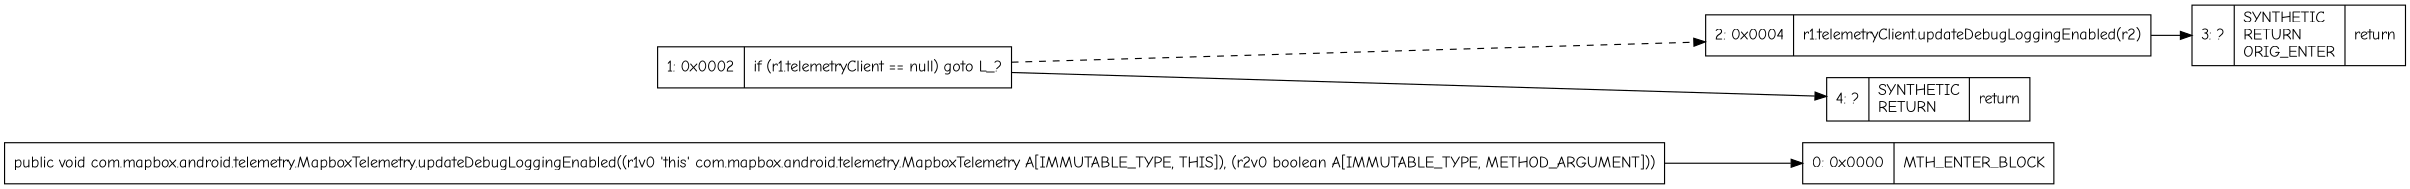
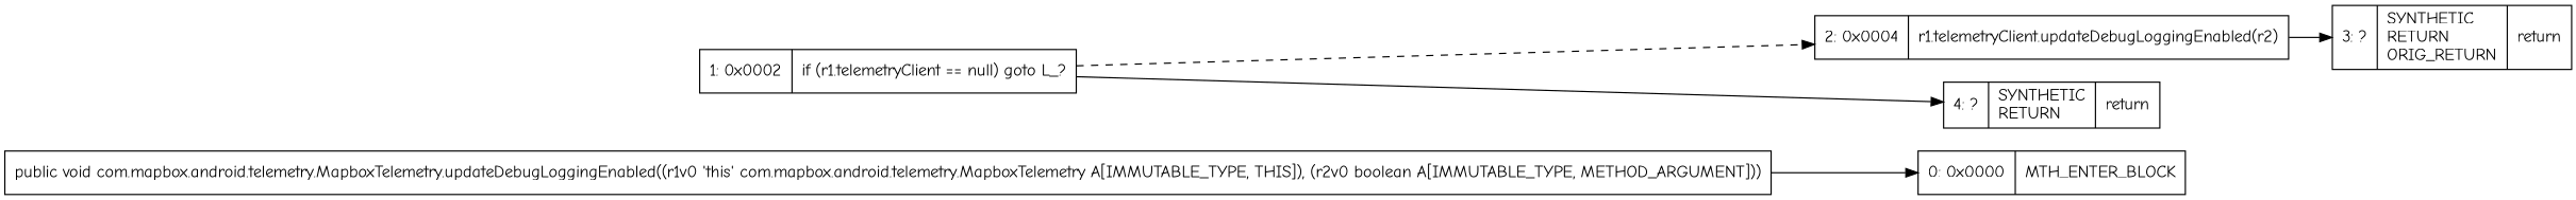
  digraph {
    fontname="Comic Neue"
    rankdir=LR
    node [fontname="Comic Neue" shape=record]
    edge [fontname="Comic Neue"]
    n1 [label="{0\:\ 0x0000|MTH_ENTER_BLOCK\l}"]
    n2 [label="{1\:\ 0x0002|if (r1.telemetryClient == null) goto L_?\l}"]
    n3 [label="{2\:\ 0x0004|r1.telemetryClient.updateDebugLoggingEnabled(r2)\l}"]
    n4 [label="{4\:\ ?|SYNTHETIC\lRETURN\l|return\l}"]
-   n5 [label="{3\:\ ?|SYNTHETIC\lRETURN\lORIG_ENTER\l|return\l}"]
+   n5 [label="{3\:\ ?|SYNTHETIC\lRETURN\lORIG_RETURN\l|return\l}"]
    n6 [label="{public void com.mapbox.android.telemetry.MapboxTelemetry.updateDebugLoggingEnabled((r1v0 'this' com.mapbox.android.telemetry.MapboxTelemetry A[IMMUTABLE_TYPE, THIS]), (r2v0 boolean A[IMMUTABLE_TYPE, METHOD_ARGUMENT])) }"]
    n2 -> n3 [style=dashed]
    n2 -> n4
    n3 -> n5
    n6 -> n1
  }
